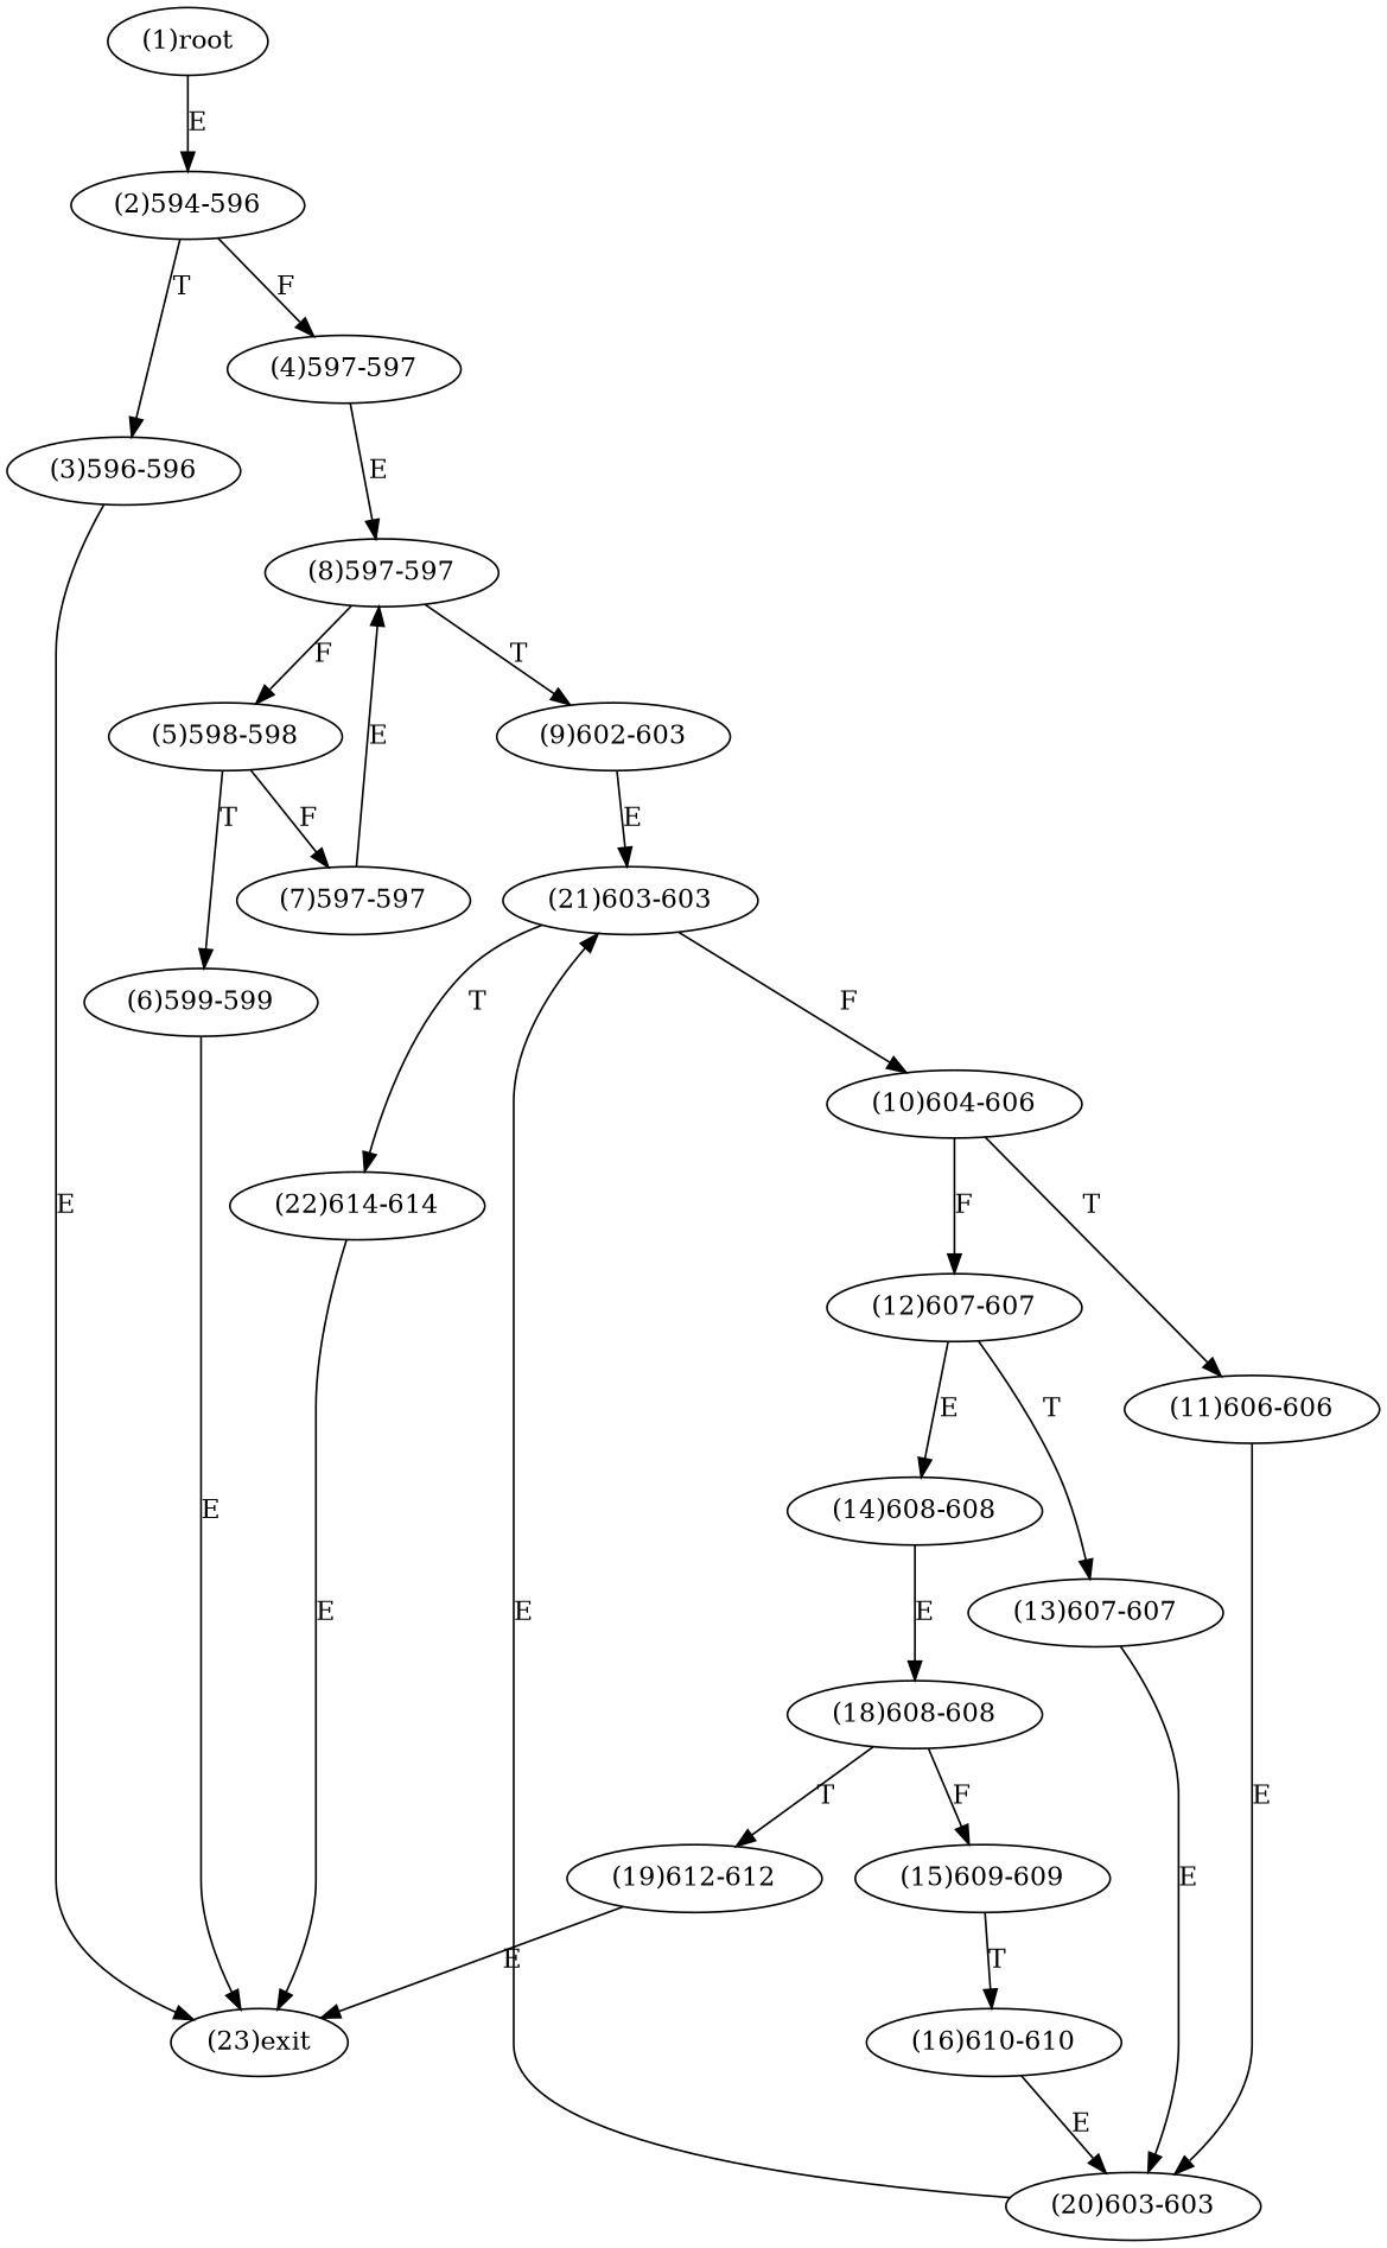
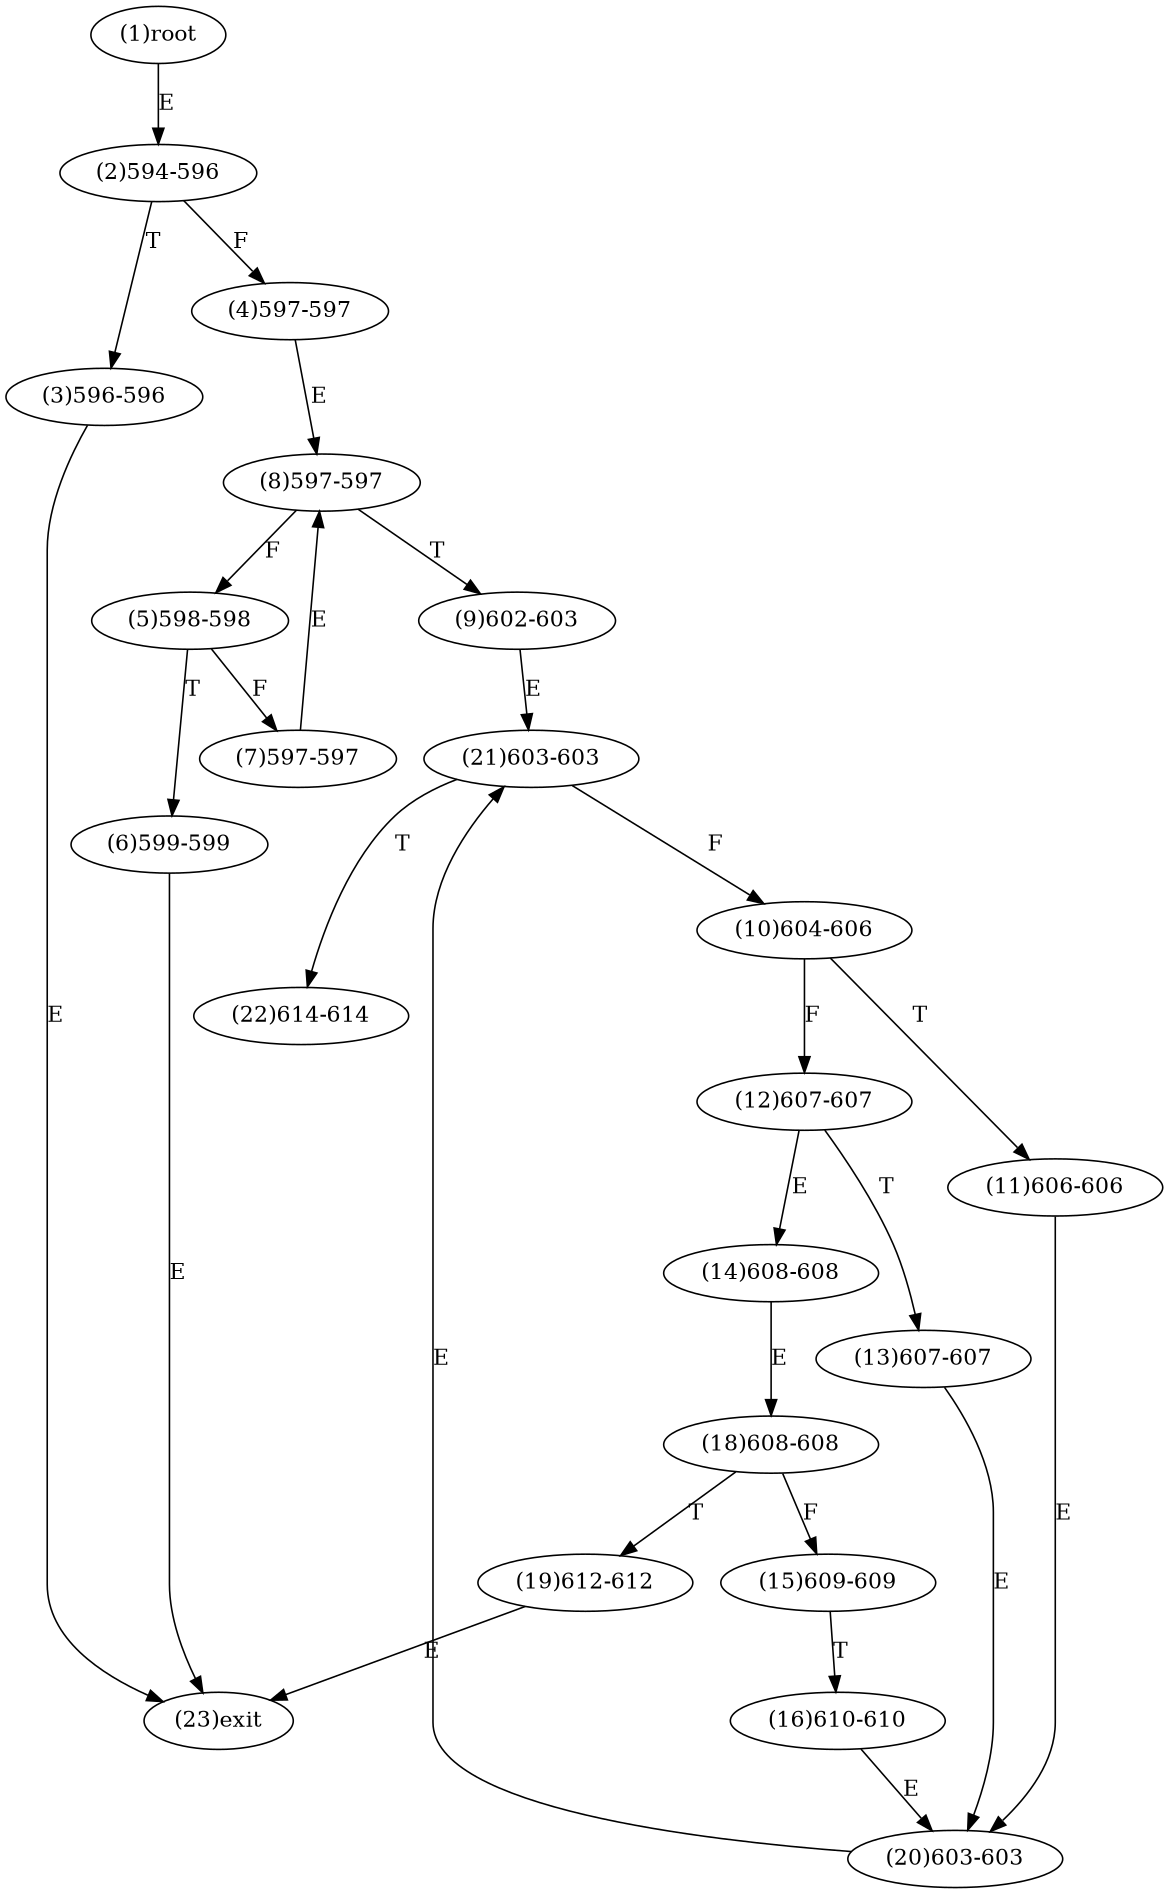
  digraph {
    n1 [label="(1)root"]
    n2 [label="(2)594-596"]
    n3 [label="(3)596-596"]
    n4 [label="(4)597-597"]
    n5 [label="(23)exit"]
    n6 [label="(8)597-597"]
    n7 [label="(5)598-598"]
    n8 [label="(9)602-603"]
    n9 [label="(6)599-599"]
    n10 [label="(7)597-597"]
    n11 [label="(21)603-603"]
    n12 [label="(10)604-606"]
    n13 [label="(22)614-614"]
    n14 [label="(11)606-606"]
    n15 [label="(12)607-607"]
    n16 [label="(20)603-603"]
    n17 [label="(13)607-607"]
    n18 [label="(14)608-608"]
    n19 [label="(18)608-608"]
    n20 [label="(15)609-609"]
    n21 [label="(19)612-612"]
    n22 [label="(16)610-610"]
    n1 -> n2 [label=E]
    n2 -> n3 [label=T]
    n2 -> n4 [label=F]
    n3 -> n5 [label=E]
    n4 -> n6 [label=E]
    n6 -> n7 [label=F]
    n6 -> n8 [label=T]
    n7 -> n9 [label=T]
    n7 -> n10 [label=F]
    n8 -> n11 [label=E]
    n9 -> n5 [label=E]
    n10 -> n6 [label=E]
    n11 -> n12 [label=F]
    n11 -> n13 [label=T]
    n12 -> n14 [label=T]
    n12 -> n15 [label=F]
-   n13 -> n5 [label=E]
    n14 -> n16 [label=E]
    n15 -> n17 [label=T]
    n15 -> n18 [label=E]
    n16 -> n11 [label=E]
    n17 -> n16 [label=E]
    n18 -> n19 [label=E]
    n19 -> n20 [label=F]
    n19 -> n21 [label=T]
    n20 -> n22 [label=T]
    n21 -> n5 [label=E]
    n22 -> n16 [label=E]
  }
